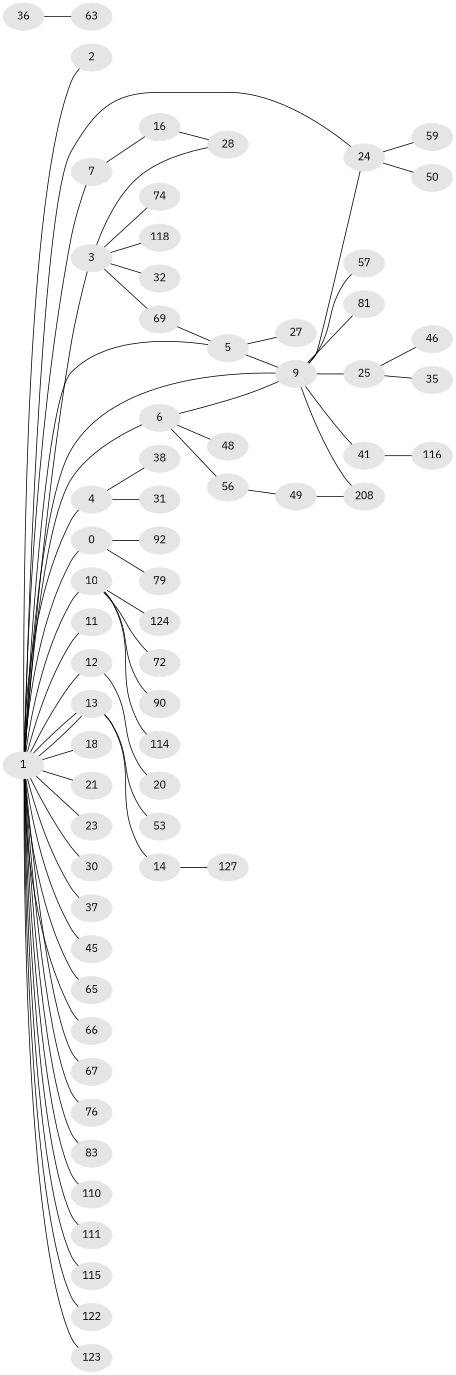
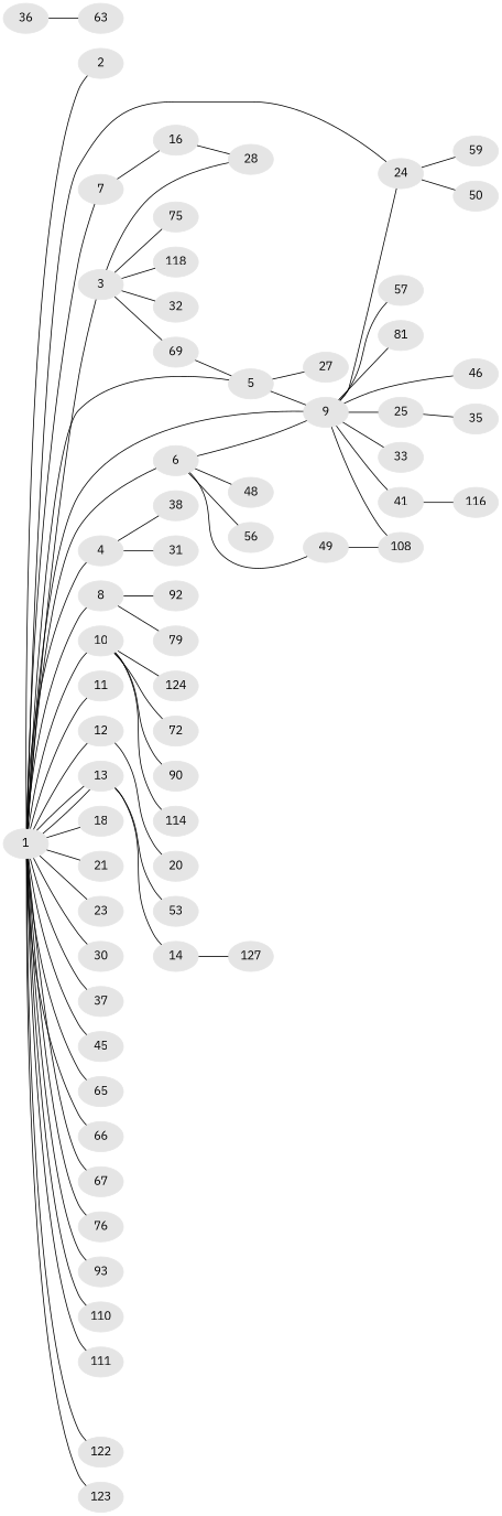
  graph {
    fontname="IBM Plex Sans"
    rankdir=LR
    node [color=gray90 fontname="IBM Plex Sans" style=filled]
    edge [fontname="IBM Plex Sans"]
    1
    2
    3
    4
    5 [super="+54+89+51+43+39"]
    6 [super="+44+58+109+94"]
    7
-   8 [super="+34+22" label=0]
+   8 [super="+34+22"]
    9 [super="+26+29+84+87+125+133+55+17+60+61"]
    10 [super="+15+70+101"]
    11
    12 [super="+19+75"]
    13
    18
    21
    23 [super="+112"]
    24 [super="+47"]
    30 [super="+95"]
    37
    45
    65 [super="+96"]
    66
    67
    76
-   93 [label=83]
+   93
    110
    111
-   115
    122
    123
    28 [super="+107+102+106+132"]
    32 [super="+128"]
    69
-   74
+   74 [label=75]
    118
    31 [super="+77"]
    38
    27 [super="+86"]
    48
    49
    56
    16
    79
    92
    25 [super="+119"]
+   33
    41 [super="+85"]
    46
    57
    81
-   108 [label=208]
+   108
    72
    90
    114
    124
    20
    14 [super="+40+73"]
    53
    50
    59 [super="+131"]
    36 [super="+62"]
    63 [super="+82+129"]
    35
    116
    127
    1 -- 2
    1 -- 3
    1 -- 4
    1 -- 5
    1 -- 6
    1 -- 7
    1 -- 8
    1 -- 9
    1 -- 10
    1 -- 11
    1 -- 12
    1 -- 13
    1 -- 13
    1 -- 18
    1 -- 21
    1 -- 23
    1 -- 24
    1 -- 30
    1 -- 37
    1 -- 45
    1 -- 65
    1 -- 66
    1 -- 67
    1 -- 76
    1 -- 93
    1 -- 110
    1 -- 111
-   1 -- 115
    1 -- 122
    1 -- 123
    3 -- 28
    3 -- 32
    3 -- 69
    3 -- 74
    3 -- 118
    4 -- 31
    4 -- 38
    5 -- 9 [weight=2]
    5 -- 27
    6 -- 9
    6 -- 48
-   56 -- 49
+   6 -- 49
    6 -- 56
    7 -- 16
    8 -- 79
    8 -- 92
    9 -- 24
    9 -- 25
+   9 -- 33
    9 -- 41
-   25 -- 46
+   9 -- 46
    9 -- 57
    9 -- 81
    9 -- 108
    10 -- 72
    10 -- 90
    10 -- 114
    10 -- 124
    12 -- 20
    13 -- 14
    13 -- 53
    24 -- 50
    24 -- 59
    69 -- 5
    49 -- 108
    16 -- 28
    25 -- 35
    41 -- 116
    14 -- 127
    36 -- 63
  }
